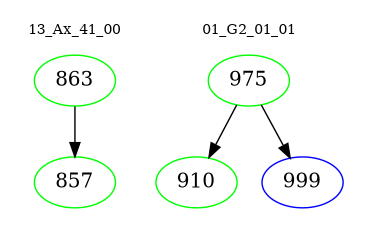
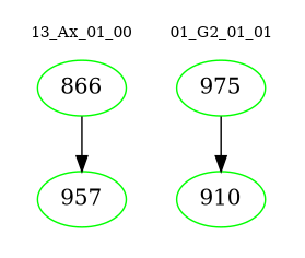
  digraph {
    node [color=green]
    edge [color=black]
-   n1 [label=863]
-   n2 [label=857]
+   n1 [label=866]
+   n2 [label=957]
    n3 [label=975]
    n4 [label=910]
-   n5 [color=blue label=999]
    subgraph cluster_1 {
      color=white
      fontsize=10
-     label="13_Ax_41_00"
+     label="13_Ax_01_00"
      n1
      n2
    }
    subgraph cluster_2 {
      color=white
      fontsize=10
      label="01_G2_01_01"
      n3
      n4
-     n5
    }
    n1 -> n2
    n3 -> n4
-   n3 -> n5
  }
